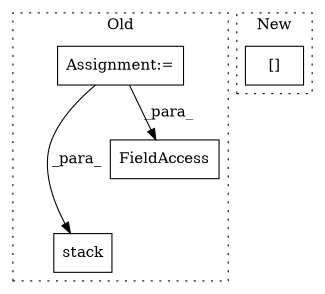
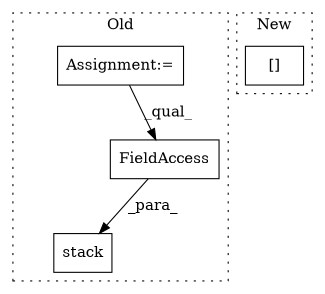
  digraph {
    node [shape=box]
    n1 [a=32 l="6,1" label=stack s="1191,1230"]
    n2 [a=7 l=1 label="Assignment:=" s=1053]
    n3 [a=22 l=7 label=FieldAccess s=1207]
    n4 [a=2 l="21,1" label="[]" s="1223,1245"]
    subgraph cluster_1 {
      label=Old
      style=dotted
      n1
      n2
      n3
    }
    subgraph cluster_2 {
      label=New
      style=dotted
      n4
    }
-   n2 -> n1 [label=_para_]
-   n2 -> n3 [label=_para_]
+   n3 -> n1 [label=_para_]
+   n2 -> n3 [label=_qual_]
  }
